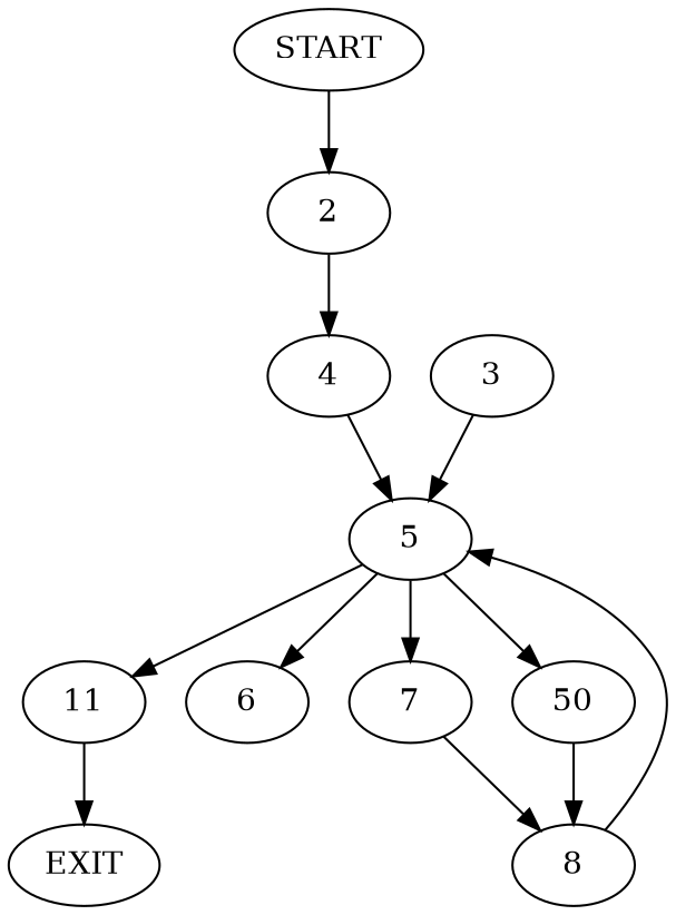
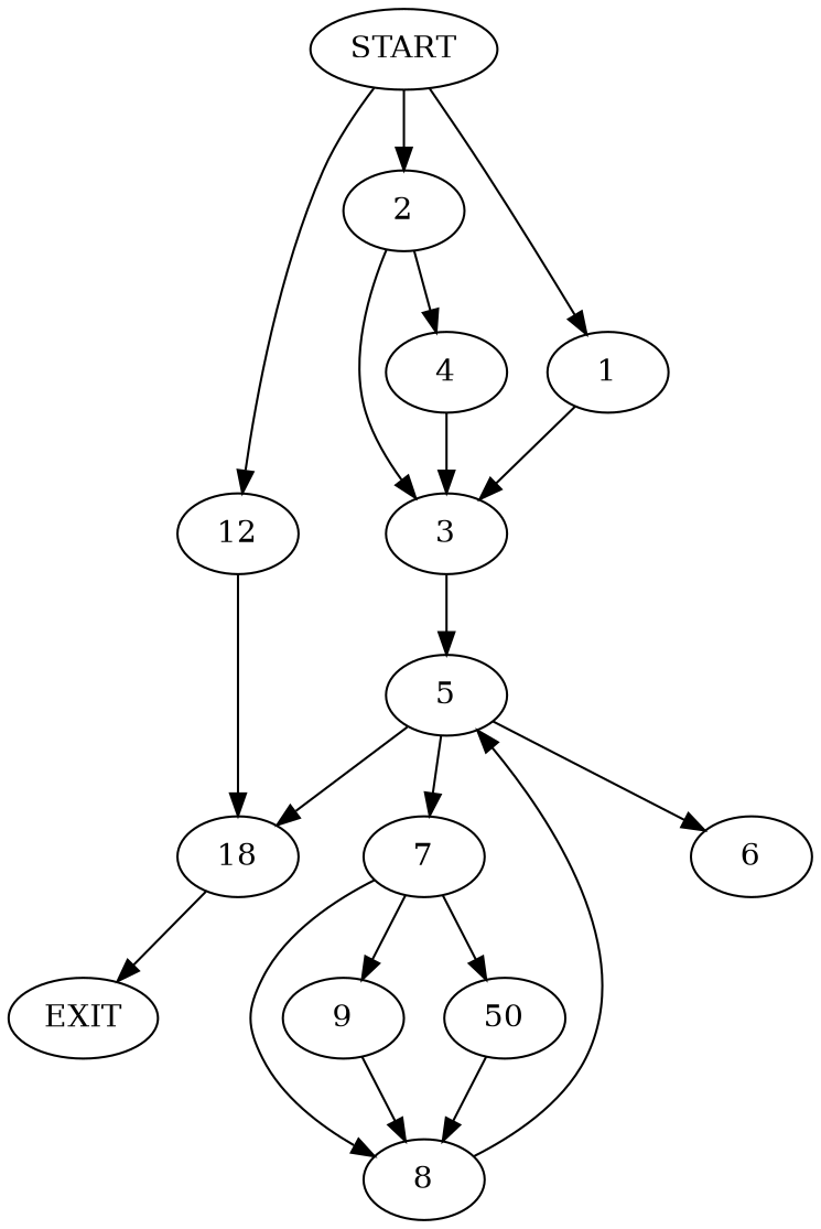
  digraph {
    n1 [label=START]
+   1
+   12
    2
    3
-   11
+   11 [label=18]
    n7 [label=EXIT]
    4
    5
    6
    7
    8
+   9
    n14 [label=50]
+   n1 -> 1
+   n1 -> 12
    n1 -> 2
+   1 -> 3
+   12 -> 11
+   2 -> 3
    2 -> 4
    3 -> 5
    11 -> n7
-   4 -> 5
+   4 -> 3
    5 -> 11
    5 -> 6
    5 -> 7
    7 -> 8
-   5 -> n14
+   7 -> 9
+   7 -> n14
    8 -> 5
+   9 -> 8
    n14 -> 8
  }
